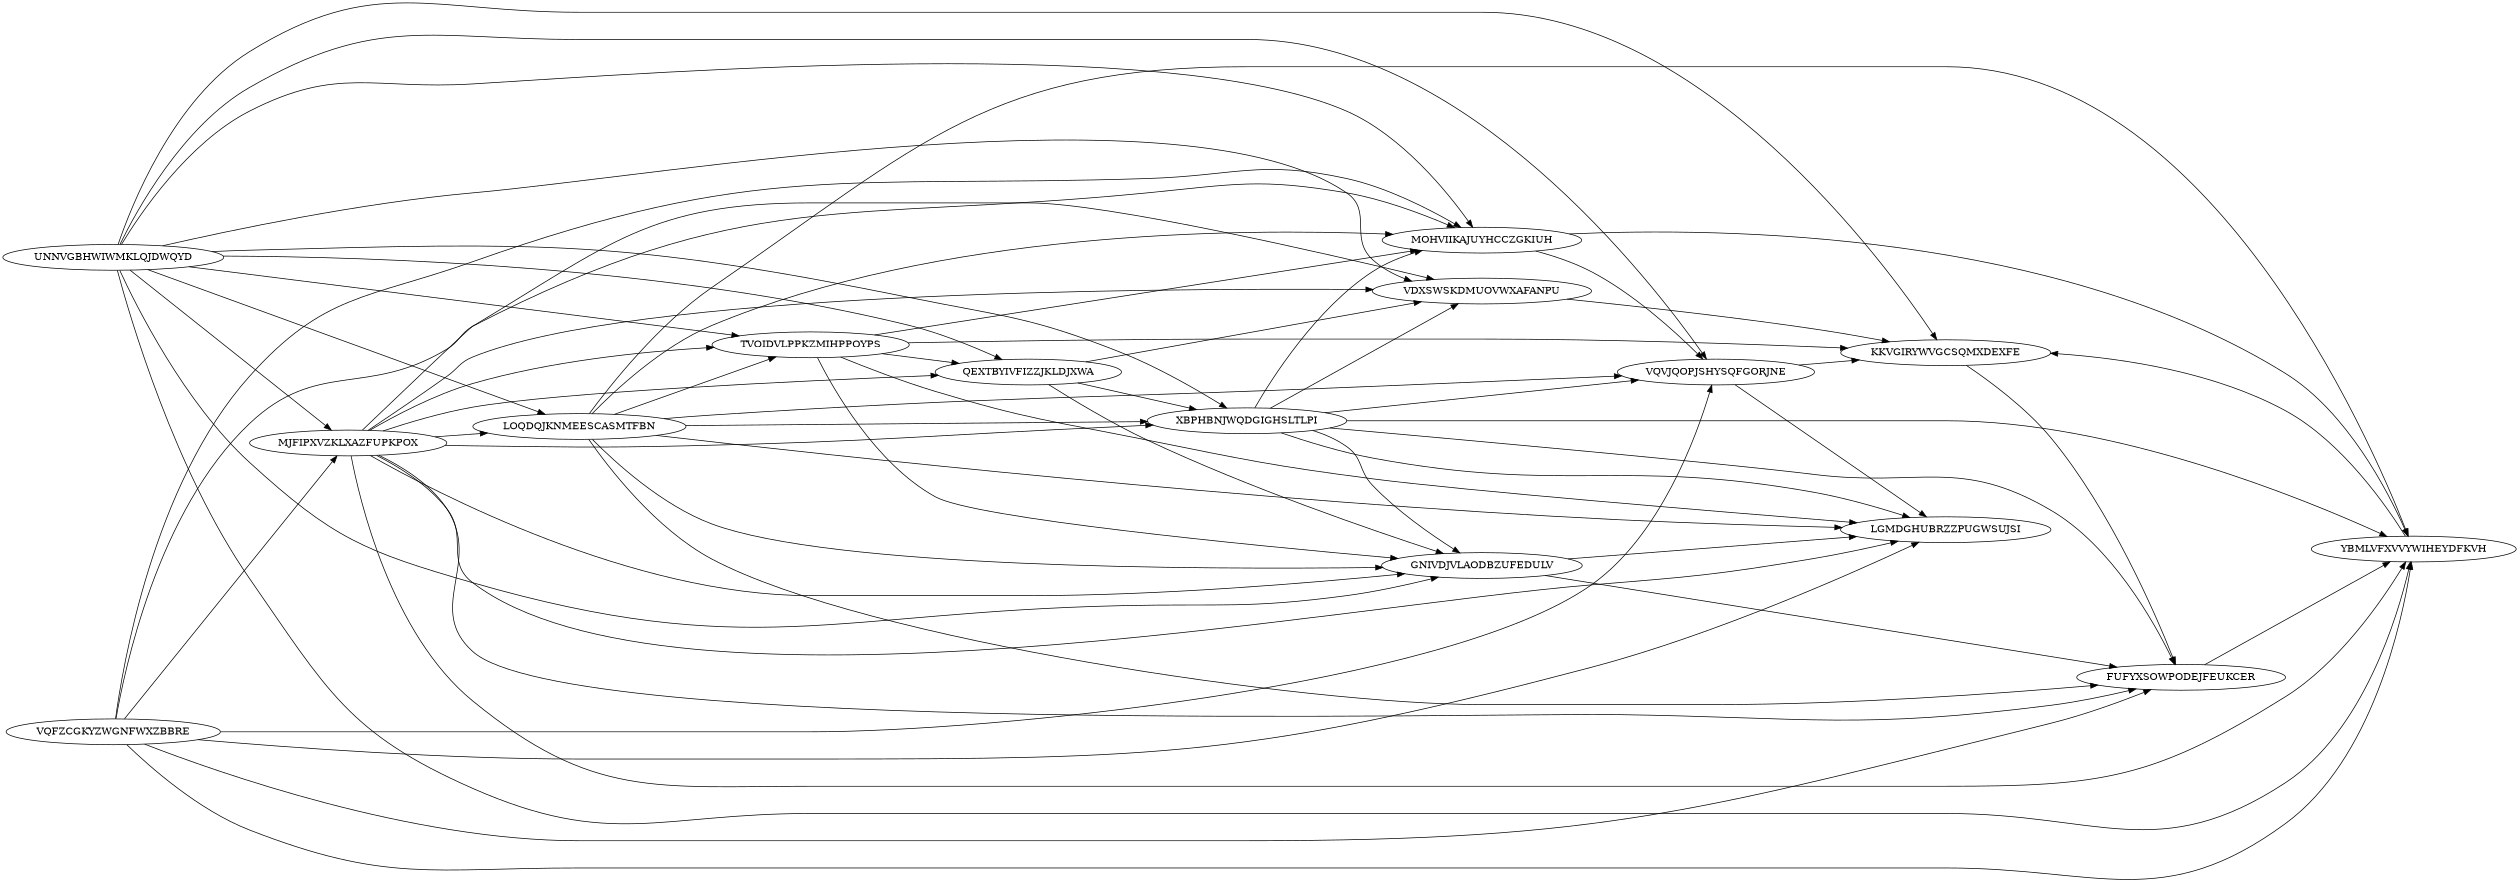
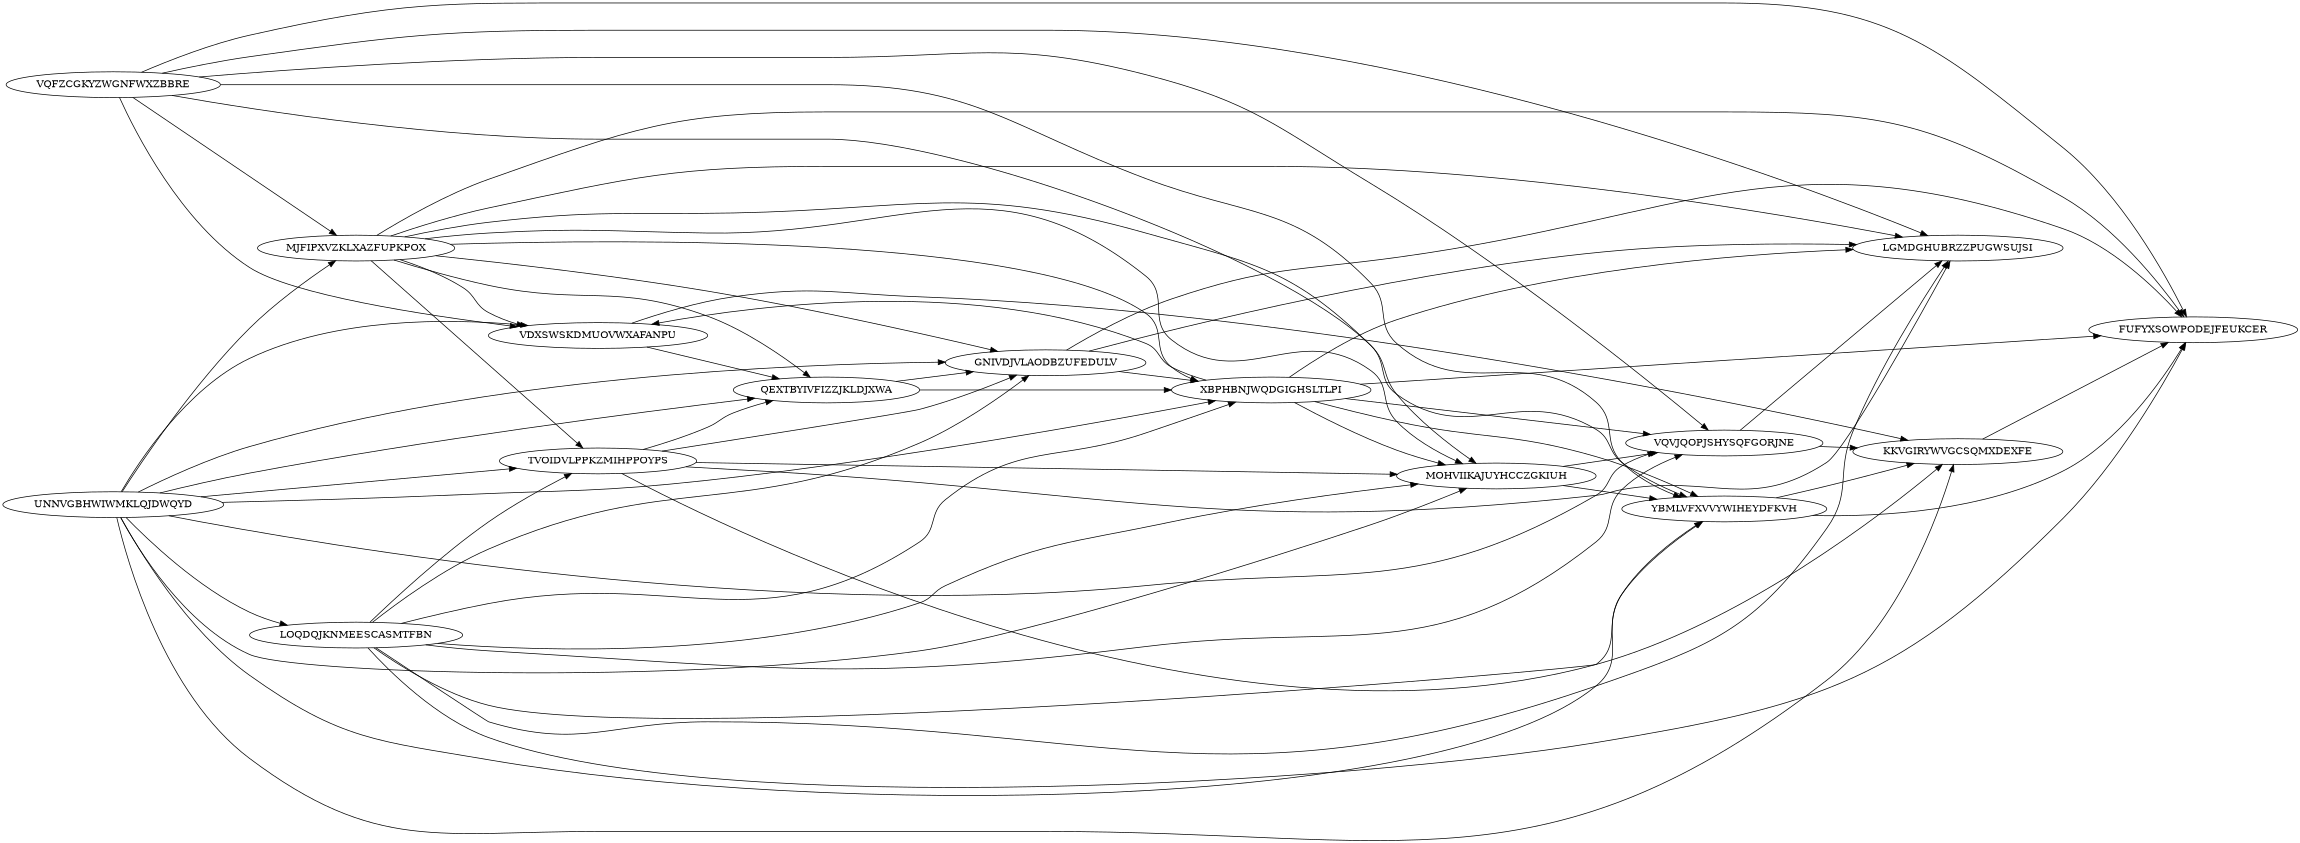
  digraph {
    fontname="DejaVu Serif"
    rankdir=LR
    node [Weight=14 fontname="DejaVu Serif"]
    edge [Weight=17 fontname="DejaVu Serif"]
    MJFIPXVZKLXAZFUPKPOX [Weight=16]
    VQFZCGKYZWGNFWXZBBRE
    MOHVIIKAJUYHCCZGKIUH [Weight=18]
    VQVJQOPJSHYSQFGORJNE [Weight=15]
    VDXSWSKDMUOVWXAFANPU
    YBMLVFXVVYWIHEYDFKVH [Weight=11]
    LGMDGHUBRZZPUGWSUJSI [Weight=20]
    FUFYXSOWPODEJFEUKCER [Weight=17]
    LOQDQJKNMEESCASMTFBN [Weight=17]
    TVOIDVLPPKZMIHPPOYPS [Weight=10]
    QEXTBYIVFIZZJKLDJXWA
    GNIVDJVLAODBZUFEDULV [Weight=11]
    XBPHBNJWQDGIGHSLTLPI [Weight=19]
    KKVGIRYWVGCSQMXDEXFE
    UNNVGBHWIWMKLQJDWQYD [Weight=15]
    MJFIPXVZKLXAZFUPKPOX -> MOHVIIKAJUYHCCZGKIUH [Weight=18]
    MJFIPXVZKLXAZFUPKPOX -> VDXSWSKDMUOVWXAFANPU [Weight=12]
    MJFIPXVZKLXAZFUPKPOX -> YBMLVFXVVYWIHEYDFKVH [Weight=16]
    MJFIPXVZKLXAZFUPKPOX -> LGMDGHUBRZZPUGWSUJSI [Weight=19]
    MJFIPXVZKLXAZFUPKPOX -> FUFYXSOWPODEJFEUKCER [Weight=11]
-   MJFIPXVZKLXAZFUPKPOX -> LOQDQJKNMEESCASMTFBN
    MJFIPXVZKLXAZFUPKPOX -> TVOIDVLPPKZMIHPPOYPS [Weight=20]
    MJFIPXVZKLXAZFUPKPOX -> QEXTBYIVFIZZJKLDJXWA [Weight=15]
    MJFIPXVZKLXAZFUPKPOX -> GNIVDJVLAODBZUFEDULV [Weight=16]
    MJFIPXVZKLXAZFUPKPOX -> XBPHBNJWQDGIGHSLTLPI
    VQFZCGKYZWGNFWXZBBRE -> MJFIPXVZKLXAZFUPKPOX [Weight=18]
    VQFZCGKYZWGNFWXZBBRE -> MOHVIIKAJUYHCCZGKIUH [Weight=16]
    VQFZCGKYZWGNFWXZBBRE -> VQVJQOPJSHYSQFGORJNE [Weight=12]
    VQFZCGKYZWGNFWXZBBRE -> VDXSWSKDMUOVWXAFANPU [Weight=10]
    VQFZCGKYZWGNFWXZBBRE -> YBMLVFXVVYWIHEYDFKVH [Weight=13]
    VQFZCGKYZWGNFWXZBBRE -> LGMDGHUBRZZPUGWSUJSI [Weight=19]
    VQFZCGKYZWGNFWXZBBRE -> FUFYXSOWPODEJFEUKCER [Weight=13]
    MOHVIIKAJUYHCCZGKIUH -> VQVJQOPJSHYSQFGORJNE
    MOHVIIKAJUYHCCZGKIUH -> YBMLVFXVVYWIHEYDFKVH [Weight=14]
    VQVJQOPJSHYSQFGORJNE -> LGMDGHUBRZZPUGWSUJSI [Weight=10]
    VQVJQOPJSHYSQFGORJNE -> KKVGIRYWVGCSQMXDEXFE [Weight=16]
    VDXSWSKDMUOVWXAFANPU -> KKVGIRYWVGCSQMXDEXFE [Weight=10]
-   FUFYXSOWPODEJFEUKCER -> YBMLVFXVVYWIHEYDFKVH [Weight=13]
+   YBMLVFXVVYWIHEYDFKVH -> FUFYXSOWPODEJFEUKCER [Weight=13]
    YBMLVFXVVYWIHEYDFKVH -> KKVGIRYWVGCSQMXDEXFE [Weight=10]
    LOQDQJKNMEESCASMTFBN -> MOHVIIKAJUYHCCZGKIUH [Weight=14]
    LOQDQJKNMEESCASMTFBN -> VQVJQOPJSHYSQFGORJNE [Weight=11]
    LOQDQJKNMEESCASMTFBN -> YBMLVFXVVYWIHEYDFKVH [Weight=10]
    LOQDQJKNMEESCASMTFBN -> LGMDGHUBRZZPUGWSUJSI [Weight=18]
    LOQDQJKNMEESCASMTFBN -> FUFYXSOWPODEJFEUKCER [Weight=19]
    LOQDQJKNMEESCASMTFBN -> TVOIDVLPPKZMIHPPOYPS [Weight=15]
    LOQDQJKNMEESCASMTFBN -> GNIVDJVLAODBZUFEDULV [Weight=12]
    LOQDQJKNMEESCASMTFBN -> XBPHBNJWQDGIGHSLTLPI [Weight=12]
    TVOIDVLPPKZMIHPPOYPS -> MOHVIIKAJUYHCCZGKIUH [Weight=15]
    TVOIDVLPPKZMIHPPOYPS -> LGMDGHUBRZZPUGWSUJSI [Weight=12]
    TVOIDVLPPKZMIHPPOYPS -> QEXTBYIVFIZZJKLDJXWA [Weight=16]
    TVOIDVLPPKZMIHPPOYPS -> GNIVDJVLAODBZUFEDULV [Weight=14]
    TVOIDVLPPKZMIHPPOYPS -> KKVGIRYWVGCSQMXDEXFE [Weight=11]
-   QEXTBYIVFIZZJKLDJXWA -> VDXSWSKDMUOVWXAFANPU [Weight=19]
+   VDXSWSKDMUOVWXAFANPU -> QEXTBYIVFIZZJKLDJXWA [Weight=19]
    QEXTBYIVFIZZJKLDJXWA -> GNIVDJVLAODBZUFEDULV [Weight=19]
    QEXTBYIVFIZZJKLDJXWA -> XBPHBNJWQDGIGHSLTLPI [Weight=20]
    GNIVDJVLAODBZUFEDULV -> LGMDGHUBRZZPUGWSUJSI [Weight=20]
    GNIVDJVLAODBZUFEDULV -> FUFYXSOWPODEJFEUKCER [Weight=16]
-   XBPHBNJWQDGIGHSLTLPI -> GNIVDJVLAODBZUFEDULV [Weight=14]
+   GNIVDJVLAODBZUFEDULV -> XBPHBNJWQDGIGHSLTLPI [Weight=14]
    XBPHBNJWQDGIGHSLTLPI -> MOHVIIKAJUYHCCZGKIUH [Weight=13]
    XBPHBNJWQDGIGHSLTLPI -> VQVJQOPJSHYSQFGORJNE [Weight=16]
    XBPHBNJWQDGIGHSLTLPI -> VDXSWSKDMUOVWXAFANPU [Weight=14]
    XBPHBNJWQDGIGHSLTLPI -> YBMLVFXVVYWIHEYDFKVH [Weight=15]
    XBPHBNJWQDGIGHSLTLPI -> LGMDGHUBRZZPUGWSUJSI
    XBPHBNJWQDGIGHSLTLPI -> FUFYXSOWPODEJFEUKCER [Weight=18]
    KKVGIRYWVGCSQMXDEXFE -> FUFYXSOWPODEJFEUKCER
    UNNVGBHWIWMKLQJDWQYD -> MJFIPXVZKLXAZFUPKPOX [Weight=14]
    UNNVGBHWIWMKLQJDWQYD -> MOHVIIKAJUYHCCZGKIUH [Weight=19]
    UNNVGBHWIWMKLQJDWQYD -> VQVJQOPJSHYSQFGORJNE
    UNNVGBHWIWMKLQJDWQYD -> VDXSWSKDMUOVWXAFANPU [Weight=19]
    UNNVGBHWIWMKLQJDWQYD -> YBMLVFXVVYWIHEYDFKVH [Weight=18]
    UNNVGBHWIWMKLQJDWQYD -> LOQDQJKNMEESCASMTFBN [Weight=20]
    UNNVGBHWIWMKLQJDWQYD -> TVOIDVLPPKZMIHPPOYPS
    UNNVGBHWIWMKLQJDWQYD -> QEXTBYIVFIZZJKLDJXWA [Weight=15]
    UNNVGBHWIWMKLQJDWQYD -> GNIVDJVLAODBZUFEDULV [Weight=10]
    UNNVGBHWIWMKLQJDWQYD -> XBPHBNJWQDGIGHSLTLPI [Weight=20]
    UNNVGBHWIWMKLQJDWQYD -> KKVGIRYWVGCSQMXDEXFE
  }
